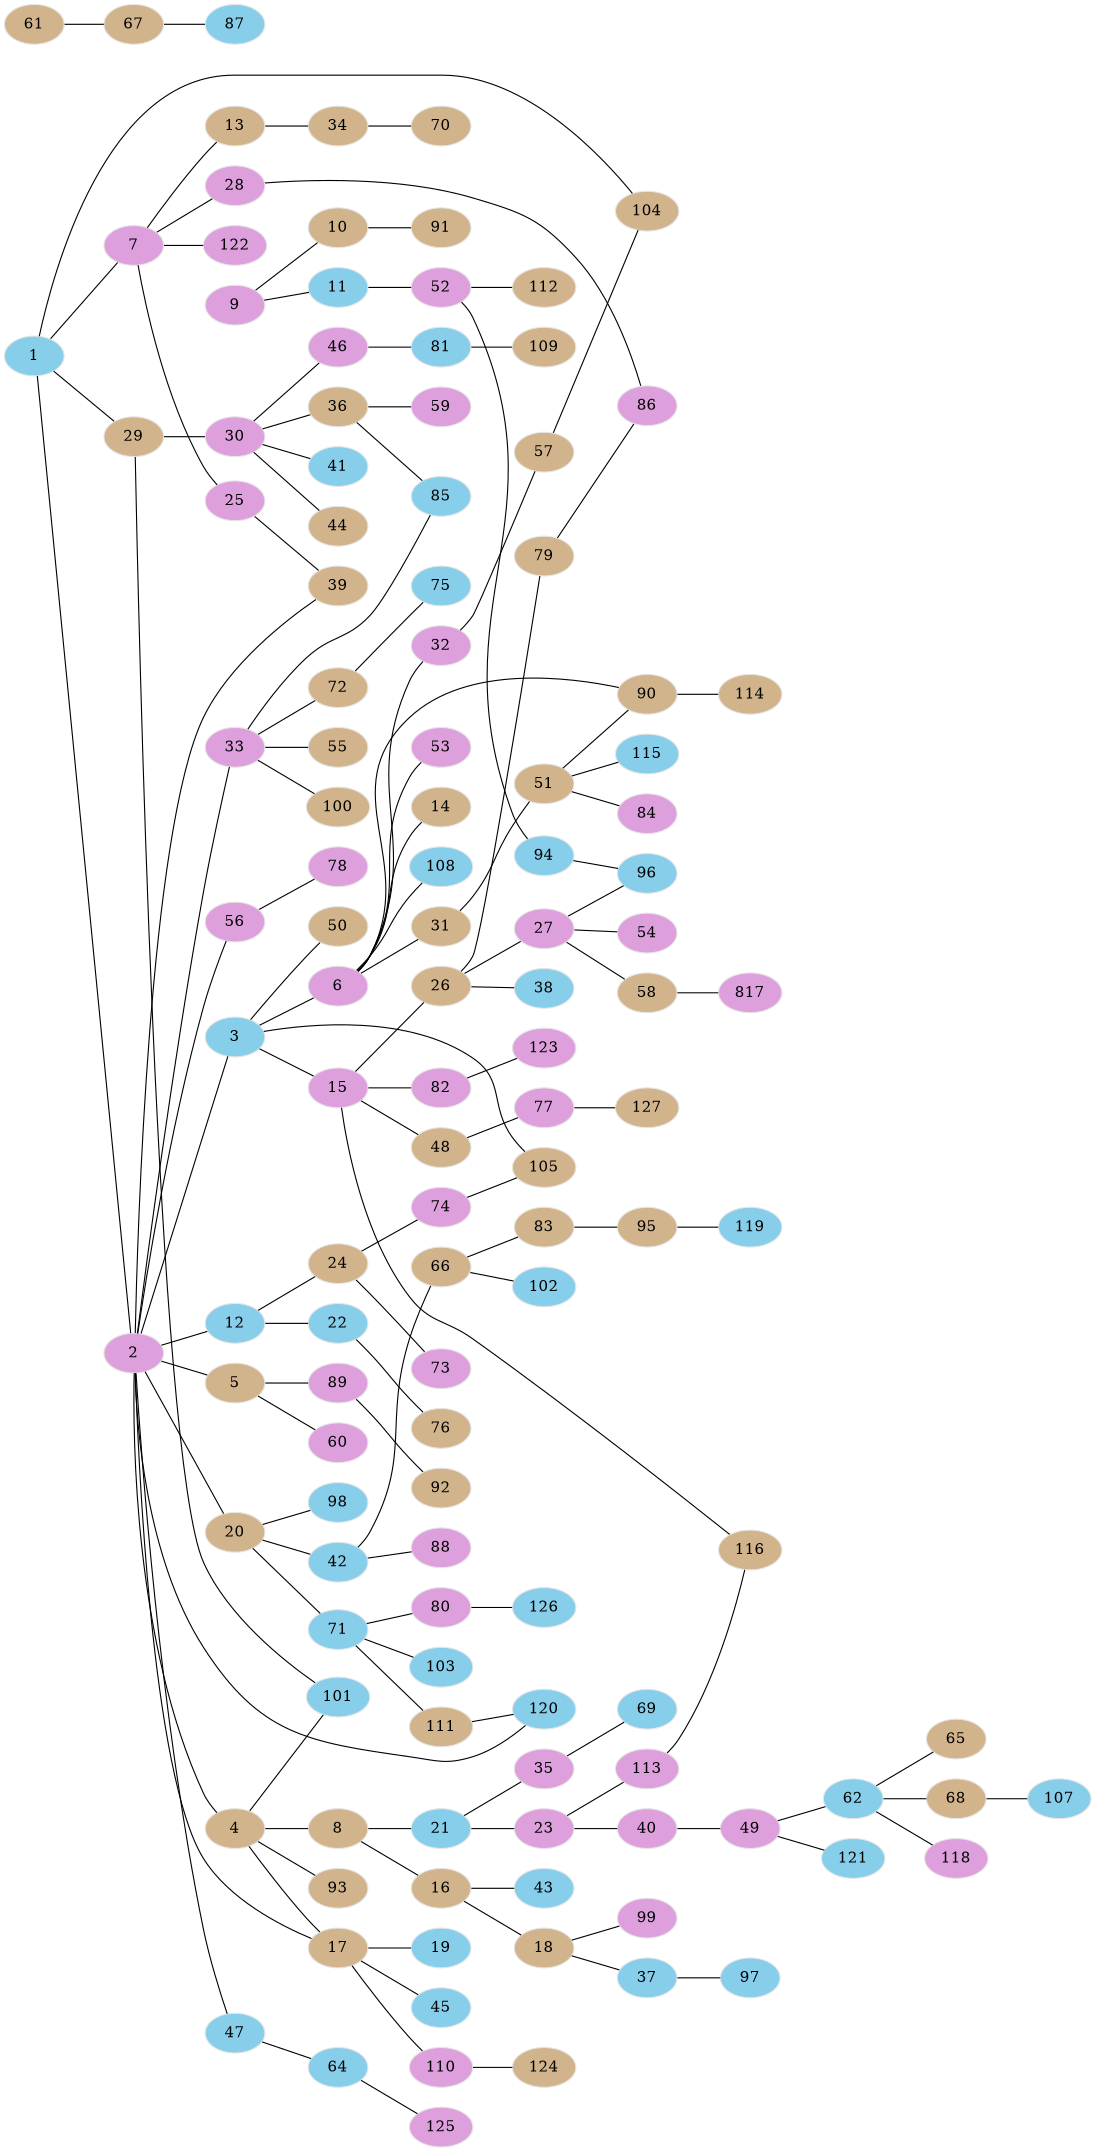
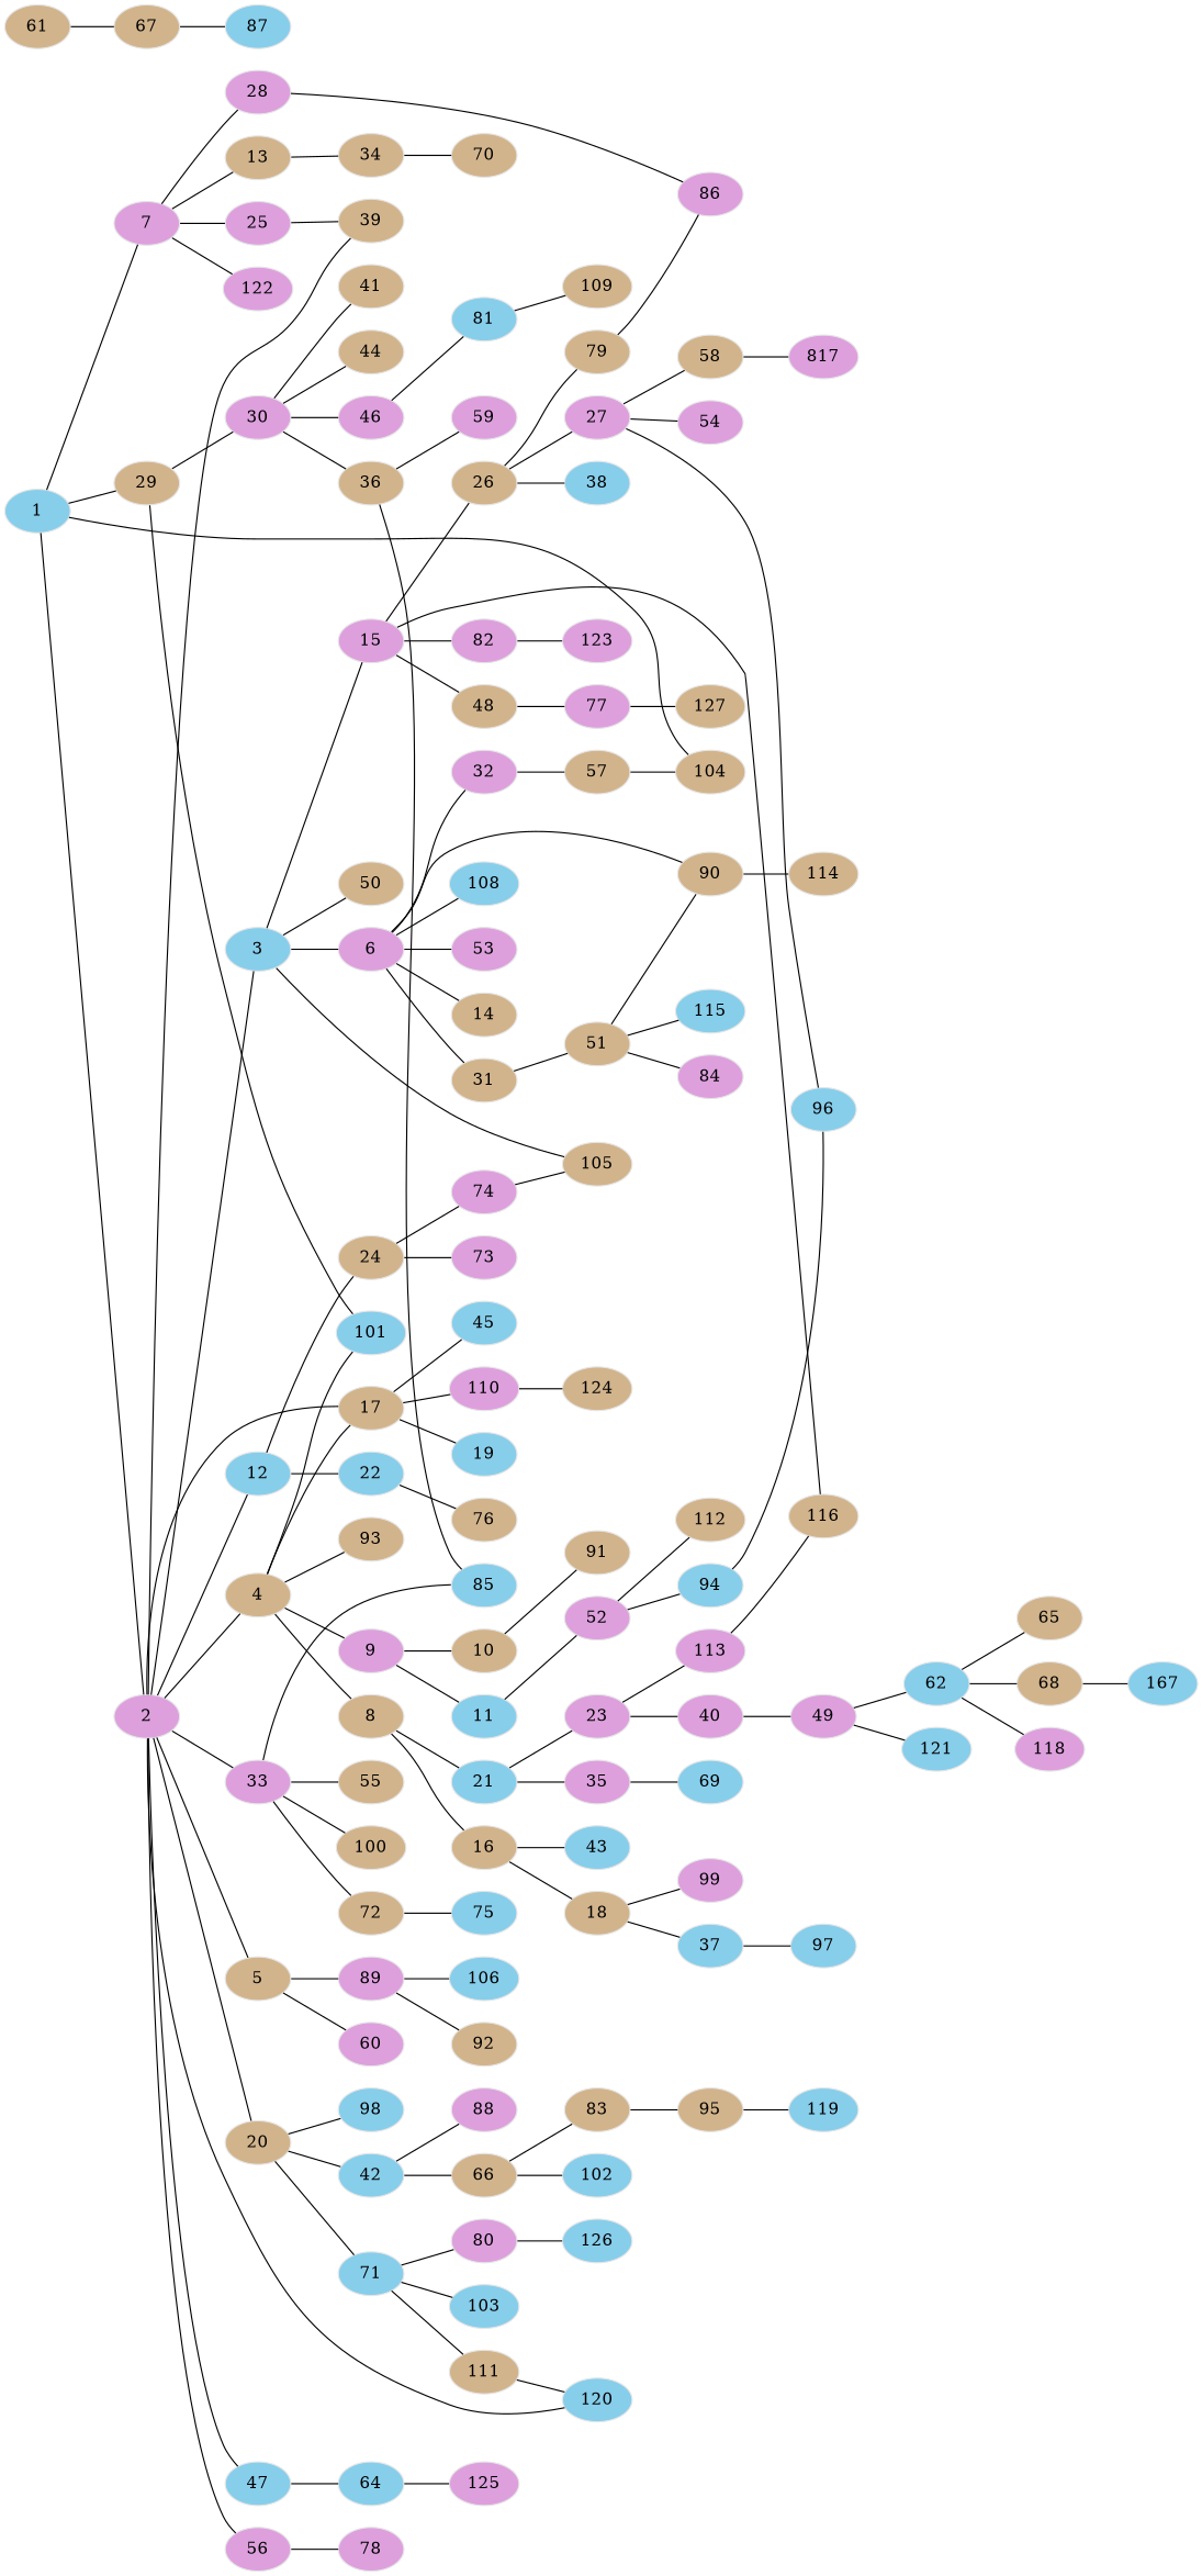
  graph {
    rankdir=LR
    node [color=gray90 fillcolor=tan style=filled]
    1 [fillcolor=skyblue]
    2 [fillcolor=plum]
    7 [fillcolor=plum]
    29
    104
    3 [fillcolor=skyblue]
    4
    5
    12 [fillcolor=skyblue]
    17
    20
    33 [fillcolor=plum]
    39
    47 [fillcolor=skyblue]
    56 [fillcolor=plum]
    120 [fillcolor=skyblue]
    13
    25 [fillcolor=plum]
    28 [fillcolor=plum]
    122 [fillcolor=plum]
    101 [fillcolor=skyblue]
    30 [fillcolor=plum]
    6 [fillcolor=plum]
    15 [fillcolor=plum]
    50
    105
    8
    9 [fillcolor=plum]
    93
    60 [fillcolor=plum]
    89 [fillcolor=plum]
    22 [fillcolor=skyblue]
    24
    19 [fillcolor=skyblue]
    45 [fillcolor=skyblue]
    110 [fillcolor=plum]
    42 [fillcolor=skyblue]
    71 [fillcolor=skyblue]
    98 [fillcolor=skyblue]
    55
    72
    85 [fillcolor=skyblue]
    100
    64 [fillcolor=skyblue]
    78 [fillcolor=plum]
    14
    31
    32 [fillcolor=plum]
    53 [fillcolor=plum]
    90
    108 [fillcolor=skyblue]
    26
    48
    82 [fillcolor=plum]
    116
    16
    21 [fillcolor=skyblue]
    10
    11 [fillcolor=skyblue]
    92
+   106 [fillcolor=skyblue]
    51
    57
    114
    34
    86 [fillcolor=plum]
    18
    43 [fillcolor=skyblue]
    23 [fillcolor=plum]
    35 [fillcolor=plum]
    91
    52 [fillcolor=plum]
    94 [fillcolor=skyblue]
    112
    76
    73 [fillcolor=plum]
    74 [fillcolor=plum]
    70
    27 [fillcolor=plum]
    38 [fillcolor=skyblue]
    79
    77 [fillcolor=plum]
    123 [fillcolor=plum]
    37 [fillcolor=skyblue]
    99 [fillcolor=plum]
    124
    97 [fillcolor=skyblue]
    66
    88 [fillcolor=plum]
    80 [fillcolor=plum]
    103 [fillcolor=skyblue]
    111
    40 [fillcolor=plum]
    113 [fillcolor=plum]
    69 [fillcolor=skyblue]
    49 [fillcolor=plum]
    54 [fillcolor=plum]
    58
    96 [fillcolor=skyblue]
    n100 [fillcolor=plum label=817]
    36
-   41 [fillcolor=skyblue]
+   41
    44
    46 [fillcolor=plum]
    59 [fillcolor=plum]
    81 [fillcolor=skyblue]
    84 [fillcolor=plum]
    115 [fillcolor=skyblue]
    75 [fillcolor=skyblue]
    62 [fillcolor=skyblue]
    121 [fillcolor=skyblue]
    83
    102 [fillcolor=skyblue]
    109
    125 [fillcolor=plum]
    61
    67
    127
    65
    68
    118 [fillcolor=plum]
    87 [fillcolor=skyblue]
-   107 [fillcolor=skyblue]
+   107 [fillcolor=skyblue label=167]
    95
    126 [fillcolor=skyblue]
    119 [fillcolor=skyblue]
    1 -- 2
    1 -- 7
    1 -- 29
    1 -- 104
    2 -- 3
    2 -- 4
    2 -- 5
    2 -- 12
    2 -- 17
    2 -- 20
    2 -- 33
    2 -- 39
    2 -- 47
    2 -- 56
    2 -- 120
    7 -- 13
    7 -- 25
    7 -- 28
    7 -- 122
    29 -- 101
    29 -- 30
    3 -- 6
    3 -- 15
    3 -- 50
    3 -- 105
    4 -- 17
    4 -- 101
    4 -- 8
+   4 -- 9
    4 -- 93
    5 -- 60
    5 -- 89
    12 -- 22
    12 -- 24
    17 -- 19
    17 -- 45
    17 -- 110
    20 -- 42
    20 -- 71
    20 -- 98
    33 -- 55
    33 -- 72
    33 -- 85
    33 -- 100
    47 -- 64
    56 -- 78
    13 -- 34
    25 -- 39
    28 -- 86
    30 -- 36
    30 -- 41
    30 -- 44
    30 -- 46
    6 -- 14
    6 -- 31
    6 -- 32
    6 -- 53
    6 -- 90
    6 -- 108
    15 -- 26
    15 -- 48
    15 -- 82
    15 -- 116
    8 -- 16
    8 -- 21
    9 -- 10
    9 -- 11
    89 -- 92
+   89 -- 106
    22 -- 76
    24 -- 73
    24 -- 74
    110 -- 124
    42 -- 66
    42 -- 88
    71 -- 80
    71 -- 103
    71 -- 111
    72 -- 75
    64 -- 125
    31 -- 51
    32 -- 57
    90 -- 114
    26 -- 27
    26 -- 38
    26 -- 79
    48 -- 77
    82 -- 123
    16 -- 18
    16 -- 43
    21 -- 23
    21 -- 35
    10 -- 91
    11 -- 52
    51 -- 90
    51 -- 84
    51 -- 115
    57 -- 104
    34 -- 70
    18 -- 37
    18 -- 99
    23 -- 40
    23 -- 113
    35 -- 69
    52 -- 94
    52 -- 112
    94 -- 96
    74 -- 105
    27 -- 54
    27 -- 58
    27 -- 96
    79 -- 86
    77 -- 127
    37 -- 97
    66 -- 83
    66 -- 102
    80 -- 126
    111 -- 120
    40 -- 49
    113 -- 116
    49 -- 62
    49 -- 121
    58 -- n100
    36 -- 85
    36 -- 59
    46 -- 81
    81 -- 109
    62 -- 65
    62 -- 68
    62 -- 118
    83 -- 95
    61 -- 67
    67 -- 87
    68 -- 107
    95 -- 119
  }
